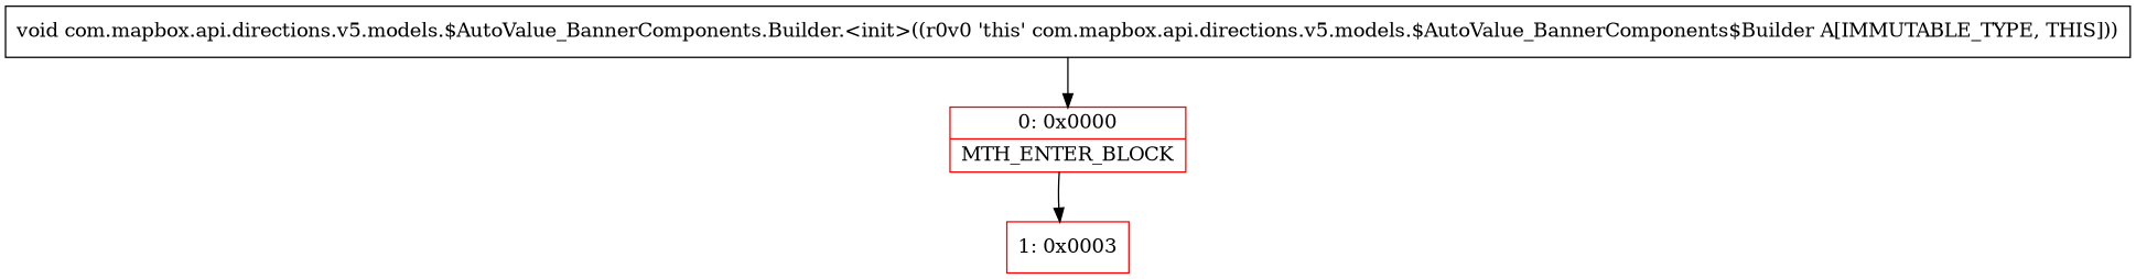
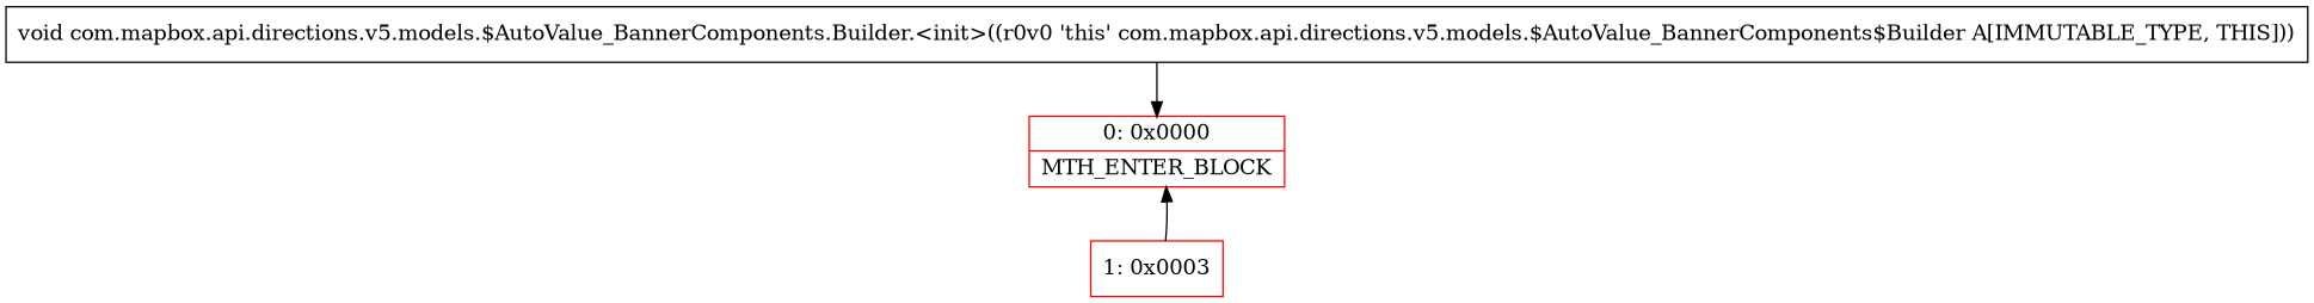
  digraph {
    node [color=red shape=record]
    n1 [label="{0\:\ 0x0000|MTH_ENTER_BLOCK\l}"]
    n2 [label="{1\:\ 0x0003}"]
    n3 [label="{void com.mapbox.api.directions.v5.models.$AutoValue_BannerComponents.Builder.\<init\>((r0v0 'this' com.mapbox.api.directions.v5.models.$AutoValue_BannerComponents$Builder A[IMMUTABLE_TYPE, THIS])) }" color=""]
    subgraph cluster_1 {
      label="R(0)"
    }
-   n1 -> n2
+   n2 -> n1
    n3 -> n1
  }
